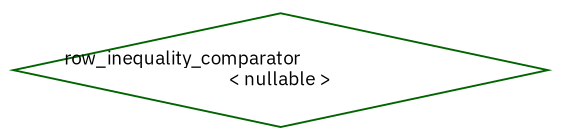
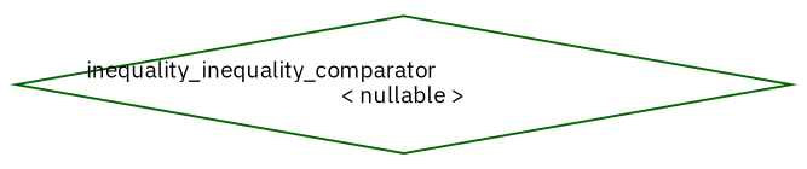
  digraph {
    rankdir=LR
    fontname="IBM Plex Sans"
-   n1 [color=darkgreen fillcolor=white fontname="IBM Plex Sans" fontsize=10 height=0.2 label="row_inequality_comparator\l\< nullable \>" shape=diamond style=filled width=0.4]
+   n1 [color=darkgreen fillcolor=white fontname="IBM Plex Sans" fontsize=10 height=0.2 label="inequality_inequality_comparator\l\< nullable \>" shape=diamond style=filled width=0.4]
  }
